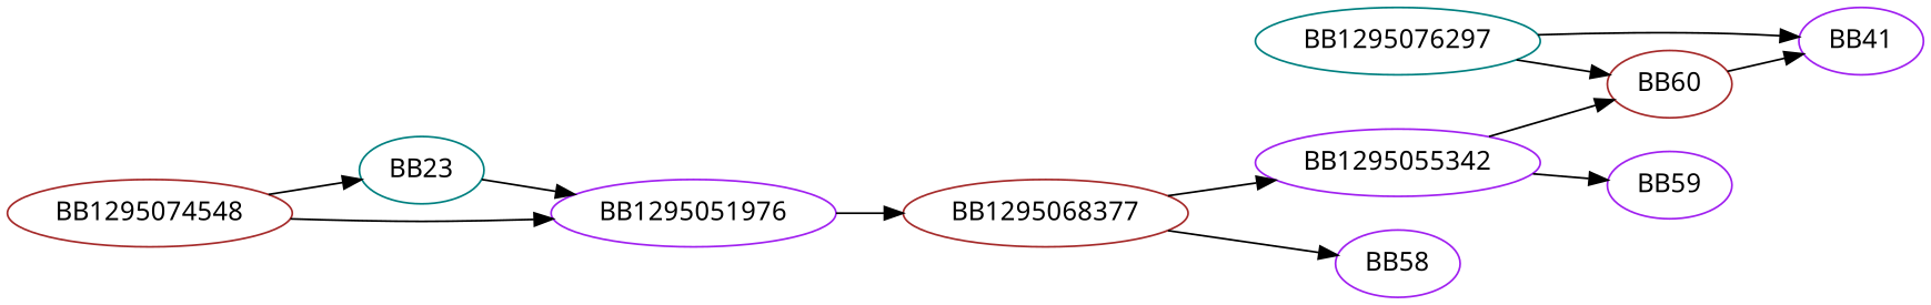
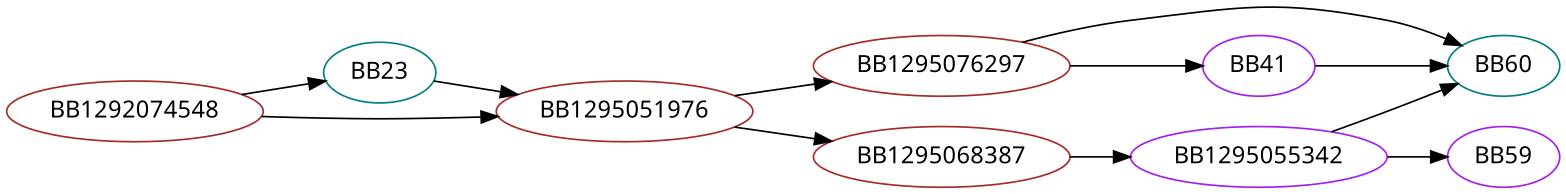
  digraph {
    fontname="Noto Sans"
    rankdir=LR
    node [color=purple fontname="Noto Sans"]
    edge [fontname="Noto Sans"]
    n1 [color=teal label=BB23]
-   BB1295074548 [color=brown]
-   BB1295051976
-   BB1295076297 [color=teal]
-   BB1295068377 [color=brown]
-   BB60 [color=brown]
+   BB1295074548 [color=brown label=BB1292074548]
+   BB1295051976 [color=brown]
+   BB1295076297 [color=brown]
+   BB1295068377 [color=brown label=BB1295068387]
+   BB60 [color=teal]
    n7 [label=BB41]
    BB1295055342
-   BB58
    BB59
    n1 -> BB1295051976
    BB1295074548 -> n1
    BB1295074548 -> BB1295051976
+   BB1295051976 -> BB1295076297
    BB1295051976 -> BB1295068377
    BB1295076297 -> BB60
    BB1295076297 -> n7
    BB1295068377 -> BB1295055342
-   BB1295068377 -> BB58
-   BB60 -> n7
+   n7 -> BB60
    BB1295055342 -> BB60
    BB1295055342 -> BB59
  }
